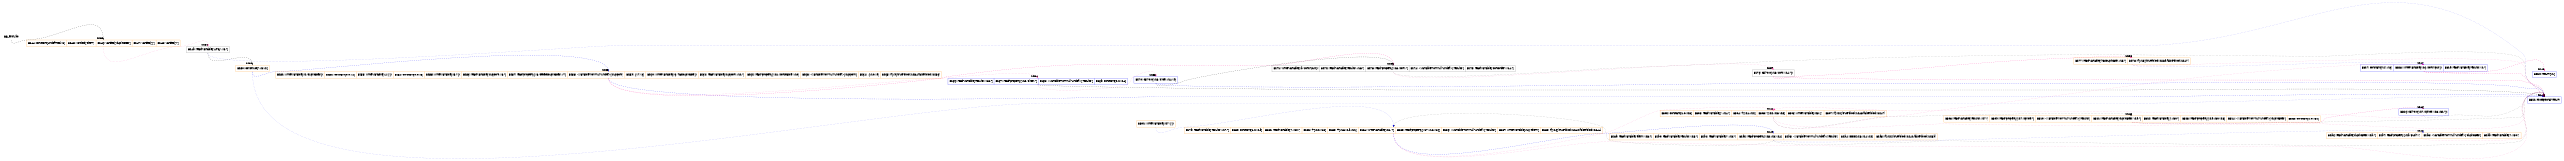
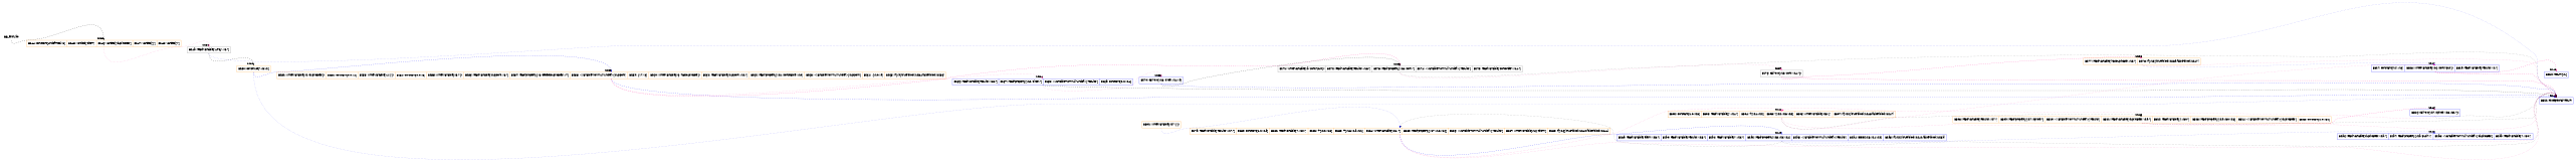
  digraph {
    fontname="DejaVu Sans"
    rankdir=LR
    node [color=blue fontname="DejaVu Sans" shape=record]
    edge [color=deeppink fontname="DejaVu Sans" headport=n style=dotted tailport=s]
    BB_entry90 [shape=none]
    n2 [color=darkorange label="{3244: constant[undefined,v1]|3245: vardecl['elem']|3246: vardecl['duplicates']|3247: vardecl['j']|3248: vardecl['i']}"]
    n3 [color=gray40 label="{3249: read-variable['Array',v3,-]}"]
    n4 [color=darkorange label="{3250: construct[-,v3,v2]}"]
    n5 [label="{3321: exceptional-return}"]
    n6 [color=darkorange label="{3251: write-variable[v2,'duplicates']*|3252: constant[0.0,v4]|3253: write-variable[v4,'j']*|3254: constant[0.0,v5]|3255: write-variable[v5,'i']*|3256: read-variable['support',v8,-]|3257: read-property[v8,'detectDuplicates',v7]|3258: \<variable-non-null-undef\>['support']|3259: ![v7,v6]|3260: write-variable[v6,'hasDuplicate']*|3261: read-variable['support',v11,-]|3262: read-property[v11,'sortStable',v10]|3263: \<variable-non-null-undef\>['support']|3264: ![v10,v9]|3265: if[v9](true-block:1234,false-block:1236)}"]
    n7 [color=gray40 label="{3271: write-variable[v9,'sortInput']*|3272: read-variable['results',v13,-]|3273: read-property[v13,'sort',-]|3274: \<variable-non-null-undef\>['results']|3275: read-variable['sortOrder',v14,-]}"]
    n8 [label="{3266: read-variable['results',v13,-]|3267: read-property[v13,'slice',-]|3268: \<variable-non-null-undef\>['results']|3269: constant[0.0,v14]}"]
    n9 [color=gray40 label="{3276: call-0:0[v13,'sort',v14,-]*}"]
    n10 [label="{3270: call-0:0[v13,'slice',v14,v9]}"]
    n11 [color=darkorange label="{3277: read-variable['hasDuplicate',v15,-]|3278: if[v15](true-block:1239,false-block:1247)}"]
    n12 [label="{3317: constant[null,v16]|3318: write-variable[v16,'sortInput']*|3319: read-variable['results',v1,-]}"]
    n13 [color=darkorange label="{3279: read-variable['results',v17,-]|3280: constant[1.0,v19]|3281: read-variable['i',v20,-]|3282: +[v20,v18]|3283: +[v18,v19,v21]|3284: write-variable[v21,'i']|3285: read-property[v17,v18,v16]|3286: \<variable-non-null-undef\>['results']|3287: write-variable[v16,'elem']|3288: if[v16](true-block:1240,false-block:1244)}"]
-   n14 [color=darkorange label="{3289: read-variable['elem',v23,-]|3290: read-variable['results',v25,-]|3291: read-variable['i',v26,-]|3292: read-property[v25,v26,v24]|3293: \<variable-non-null-undef\>['results']|3294: ===[v23,v24,v22]|3295: if[v22](true-block:1241,false-block:1239)}"]
+   n14 [label="{3289: read-variable['elem',v23,-]|3290: read-variable['results',v25,-]|3291: read-variable['i',v26,-]|3292: read-property[v25,v26,v24]|3293: \<variable-non-null-undef\>['results']|3294: ===[v23,v24,v22]|3295: if[v22](true-block:1241,false-block:1239)}"]
    n15 [color=darkorange label="{3302: constant[1.0,v23]|3303: read-variable['j',v24,-]|3304: +[v24,v22]|3305: -[v22,v23,v25]|3306: write-variable[v25,'j']|3307: if[v22](true-block:1245,false-block:1247)}"]
    n16 [label="{3320: return[v1]}"]
-   n17 [color=darkorange label="{3296: read-variable['duplicates',v29,-]|3297: read-property[v29,'push',-]|3298: \<variable-non-null-undef\>['duplicates']|3299: read-variable['i',v30,-]}"]
+   n17 [label="{3296: read-variable['duplicates',v29,-]|3297: read-property[v29,'push',-]|3298: \<variable-non-null-undef\>['duplicates']|3299: read-variable['i',v30,-]}"]
    n18 [color=darkorange label="{3308: read-variable['results',v27,-]|3309: read-property[v27,'splice',-]|3310: \<variable-non-null-undef\>['results']|3311: read-variable['duplicates',v29,-]|3312: read-variable['j',v30,-]|3313: read-property[v29,v30,v28]|3314: \<variable-non-null-undef\>['duplicates']|3315: constant[1.0,v31]}"]
    n19 [label="{3316: call-0:0[v27,'splice',v28,v31,-]*}"]
    n20 [color=darkorange label="{3301: write-variable[v27,'j']*}"]
    BB_entry90 -> n2 [color=black headlabel="    1230" style=dashed]
    n2 -> n3 [headlabel="      1231"]
    n3 -> n4 [color=black headlabel="      1232" style=dashed]
    n3 -> n5 [color=blue headlabel="      1249"]
    n4 -> n5 [color=blue]
    n4 -> n6 [color=blue headlabel="      1233" style=dashed]
    n6 -> n5 [color=blue style=dashed]
    n6 -> n7 [headlabel="      1236" style=dashed]
    n6 -> n8 [headlabel="      1234"]
    n7 -> n5 [color=black]
    n7 -> n9 [headlabel="      1237"]
    n8 -> n5 [color=black style=dashed]
    n8 -> n10 [headlabel="      1235"]
    n9 -> n5 [style=dashed]
    n9 -> n11 [headlabel="      1238" style=dashed]
    n10 -> n5 [color=blue style=dashed]
    n10 -> n7 [color=black style=dashed]
    n11 -> n5
    n11 -> n12 [color=blue headlabel="      1247"]
    n12 -> n5 [style=dashed]
    n12 -> n16 [headlabel="      1248" style=dashed]
    n13 -> n5
    n13 -> n14 [color=blue headlabel="      1240" style=dashed]
    n13 -> n15 [headlabel="      1244"]
    n14 -> n5 [color=black]
    n14 -> n13 [color=black]
    n14 -> n17 [color=blue headlabel="      1241"]
    n15 -> n5
    n15 -> n12
    n15 -> n18 [color=black headlabel="      1245"]
    n17 -> n5
    n18 -> n5 [color=black]
    n18 -> n19 [headlabel="      1246" style=dashed]
    n19 -> n5 [color=black]
    n19 -> n15
    n20 -> n13 [color=blue]
  }
